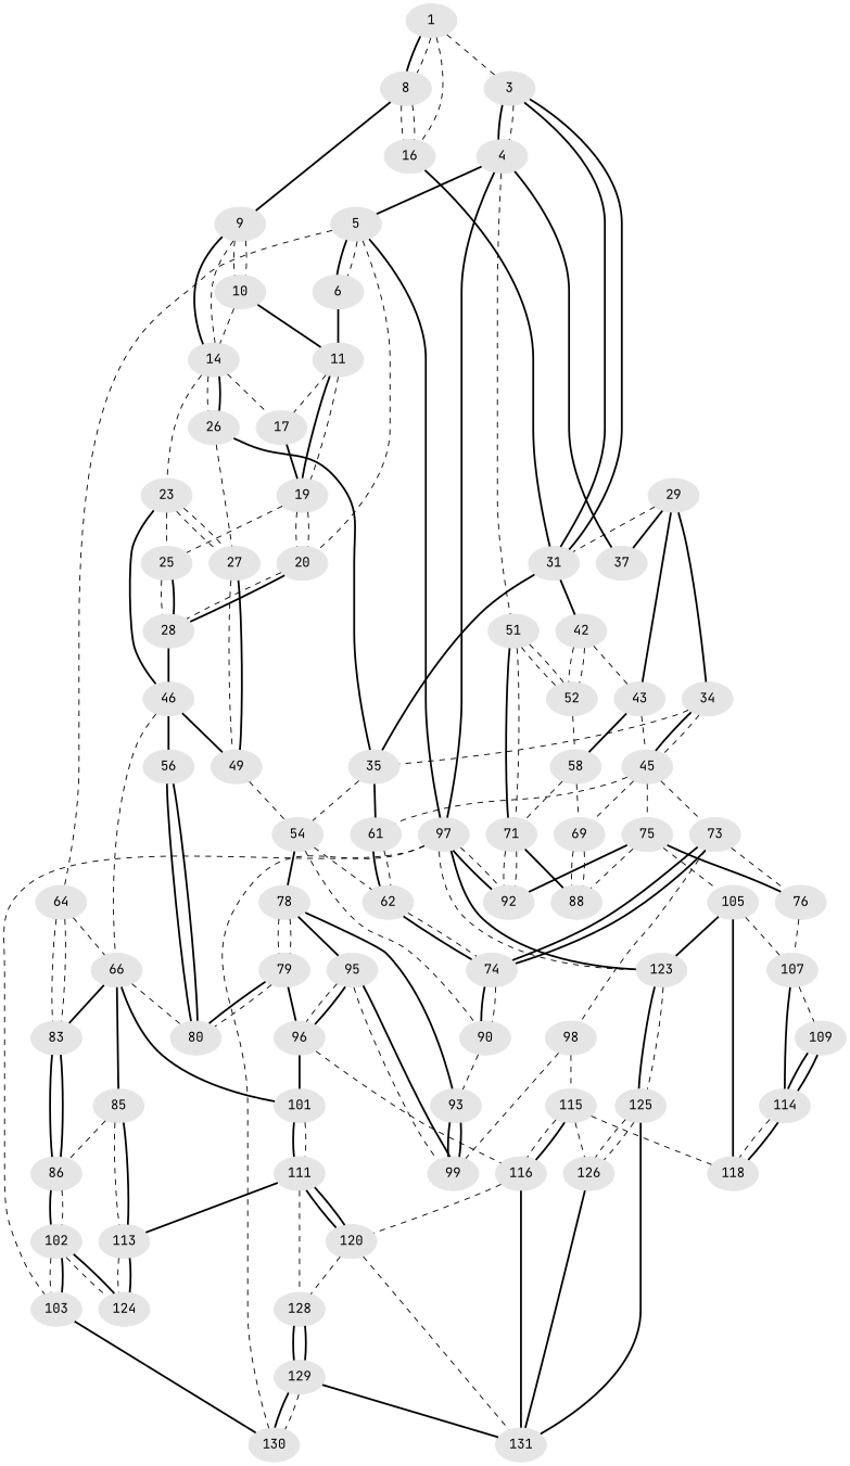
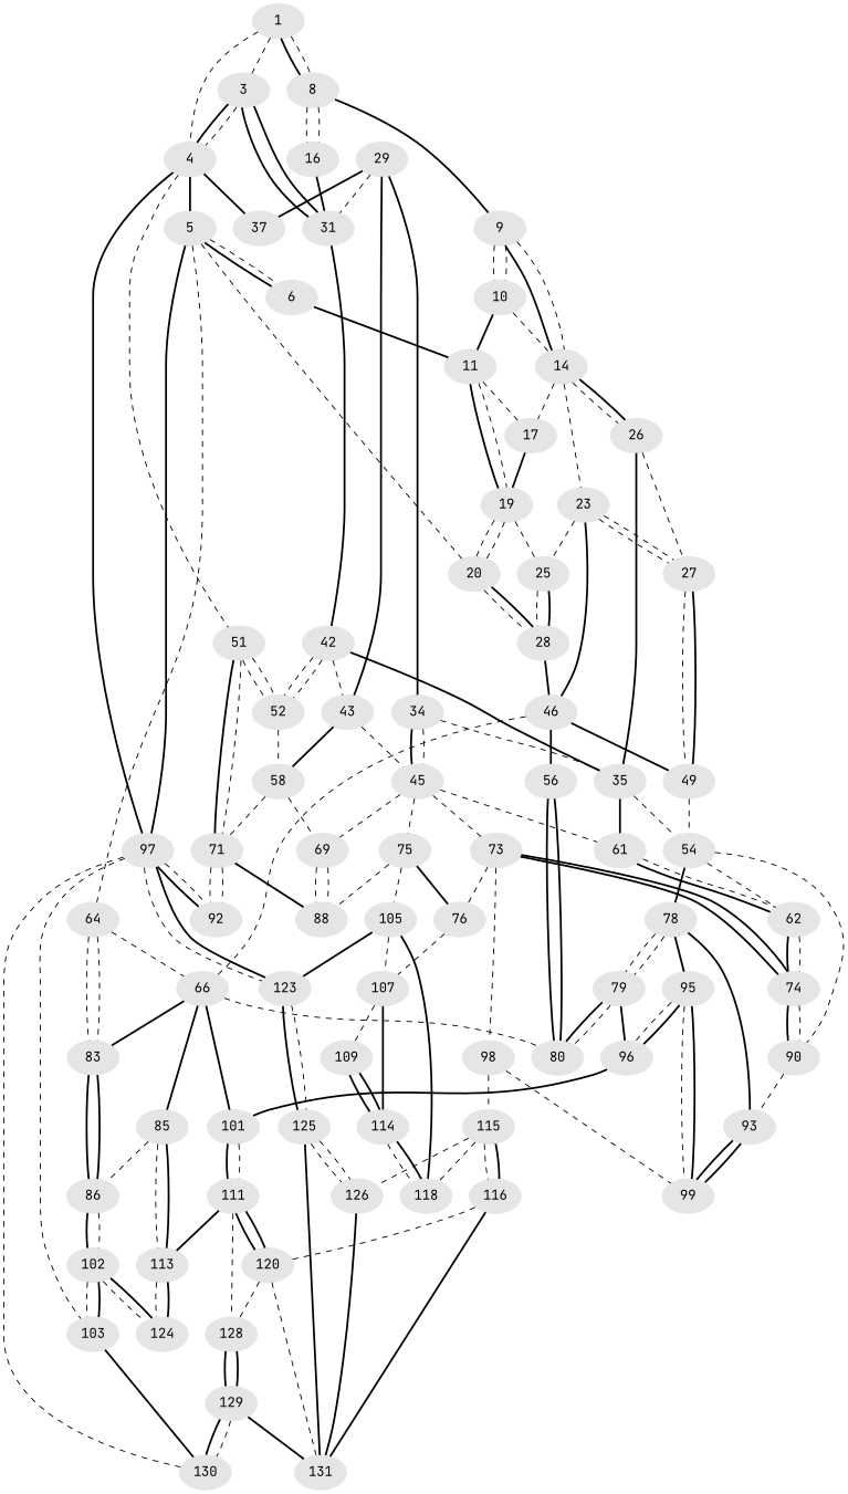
  graph {
    fontname="JetBrains Mono"
    node [color=gray90 fontname="JetBrains Mono" style=filled]
    edge [fontname="JetBrains Mono" style=dashed]
    1 [super="+2"]
    3
    8
    16
    4 [super="+39"]
    31 [super="+32"]
    9
    5 [super="+21"]
    37 [super="+40"]
    51
    n11 [label=97 super="+104"]
    35 [super="+41"]
    42
    6
    20
    64 [super="+65"]
    52
    71 [super="+72"]
    92
    103 [super="+127"]
    123
    130
    11 [super="+12"]
    28
    66 [super="+67+84"]
    83
    n27 [label=17]
    19 [super="+22"]
    10 [super="+13"]
    14 [super="+15"]
    23 [super="+24"]
    26
    25
    27
    46 [super="+50+47"]
    49
    56
    54 [super="+63+55"]
    61
    29 [super="+33+30"]
    34
    43 [super="+44"]
    45 [super="+59"]
    58 [super="+68"]
    69
    73 [super="+77"]
    75 [super="+89"]
    62
    78 [super="+82"]
    90
    88
    74
    76
    98 [super="+110"]
    105 [super="+106+122"]
    80
    85
    101
    79
    93
    95
    86
    113
    111 [super="+112"]
    107 [super="+108"]
    99
    115 [super="+119"]
    118 [super="+121"]
    109
    114
    96 [super="+97"]
    116 [super="+117"]
    102
    124
    125
    120 [super="+133"]
    131 [super="+132+135"]
    126
    128
    129
    1 -- 3
    1 -- 8 [style=bold]
    1 -- 8
-   1 -- 16
+   1 -- 4
    3 -- 4 [style=bold]
    3 -- 4
    3 -- 31 [style=bold]
    3 -- 31 [style=bold]
    8 -- 16
    8 -- 16
    8 -- 9 [style=bold]
    16 -- 31 [style=bold]
    4 -- 5 [style=bold]
    4 -- 37 [style=bold]
    4 -- 51
    4 -- n11 [style=bold]
-   31 -- 35 [style=bold]
+   42 -- 35 [style=bold]
    31 -- 42 [style=bold]
    9 -- 10
    9 -- 10
    9 -- 14 [style=bold]
    9 -- 14
    5 -- n11 [style=bold]
    5 -- 6 [style=bold]
    5 -- 6
    5 -- 20
    5 -- 64
    51 -- 52
    51 -- 52
    51 -- 71 [style=bold]
    51 -- 71
    n11 -- 92 [style=bold]
    n11 -- 92
    n11 -- 103
    n11 -- 123
    n11 -- 123 [style=bold]
    n11 -- 130
    35 -- 54
    35 -- 61 [style=bold]
    42 -- 52
    42 -- 52
    42 -- 43
    6 -- 11 [style=bold]
    20 -- 28
    20 -- 28 [style=bold]
    64 -- 66
    64 -- 83
    64 -- 83
    52 -- 58
    71 -- 92
    71 -- 92
    71 -- 88 [style=bold]
    103 -- 130 [style=bold]
    123 -- 125 [style=bold]
    123 -- 125
    11 -- n27
    11 -- 19 [style=bold]
    11 -- 19
    28 -- 46 [style=bold]
    66 -- 83 [style=bold]
    66 -- 80
    66 -- 85 [style=bold]
    66 -- 101 [style=bold]
    83 -- 86 [style=bold]
    83 -- 86 [style=bold]
    n27 -- 19 [style=bold]
    19 -- 20
    19 -- 20
    19 -- 25
    10 -- 11 [style=bold]
    10 -- 14
    14 -- n27
    14 -- 23
    14 -- 26
    14 -- 26 [style=bold]
    23 -- 25
    23 -- 27
    23 -- 27
    23 -- 46 [style=bold]
    26 -- 35 [style=bold]
    26 -- 27
    25 -- 28
    25 -- 28 [style=bold]
    27 -- 49
    27 -- 49 [style=bold]
    46 -- 66
    46 -- 49 [style=bold]
    46 -- 56 [style=bold weight=2]
    49 -- 54
    56 -- 80 [style=bold]
    56 -- 80 [style=bold]
    54 -- 62
    54 -- 78 [style=bold weight=2]
    54 -- 90
    61 -- 62 [style=bold]
    61 -- 62
    29 -- 31
    29 -- 37 [style=bold weight=2]
    29 -- 34 [style=bold]
    29 -- 43 [style=bold]
    34 -- 35
    34 -- 45 [style=bold]
    34 -- 45
    43 -- 45
    43 -- 58 [style=bold]
    45 -- 61
    45 -- 69
    45 -- 73
    45 -- 75
    58 -- 71
    58 -- 69
    69 -- 88
    69 -- 88
    73 -- 74 [style=bold]
    73 -- 74 [style=bold]
    73 -- 76
    73 -- 98
-   75 -- 92 [style=bold]
    75 -- 88
    75 -- 76 [style=bold]
    75 -- 105
    62 -- 74 [style=bold]
    62 -- 74
    78 -- 79
    78 -- 79
    78 -- 93 [style=bold]
    78 -- 95 [style=bold]
    90 -- 93
    74 -- 90 [style=bold]
    74 -- 90
    76 -- 107
    98 -- 99
    98 -- 115
    105 -- 123 [style=bold]
    105 -- 107
    105 -- 118 [style=bold weight=2]
    85 -- 86
    85 -- 113
    85 -- 113 [style=bold]
    101 -- 111 [style=bold]
    101 -- 111
    79 -- 80 [style=bold]
    79 -- 80
    79 -- 96 [style=bold]
    93 -- 99 [style=bold]
    93 -- 99 [style=bold]
    95 -- 99
    95 -- 99 [style=bold]
    95 -- 96
    95 -- 96 [style=bold]
    86 -- 102 [style=bold]
    86 -- 102
    113 -- 124
    113 -- 124 [style=bold]
    111 -- 113 [style=bold]
    111 -- 120 [style=bold]
    111 -- 120 [style=bold]
    111 -- 128
    107 -- 109
    107 -- 114 [style=bold]
    115 -- 118
    115 -- 116
    115 -- 116 [style=bold]
    115 -- 126
    109 -- 114 [style=bold]
    109 -- 114 [style=bold]
    114 -- 118
    114 -- 118 [style=bold]
    96 -- 101 [style=bold]
-   96 -- 116
    116 -- 120
    116 -- 131 [style=bold]
    102 -- 103
    102 -- 103 [style=bold]
    102 -- 124
    102 -- 124 [style=bold]
    125 -- 131 [style=bold]
    125 -- 126
    125 -- 126
    120 -- 131
    120 -- 128
    126 -- 131 [style=bold]
    128 -- 129 [style=bold]
    128 -- 129 [style=bold]
    129 -- 130 [style=bold]
    129 -- 130
    129 -- 131 [style=bold]
  }
